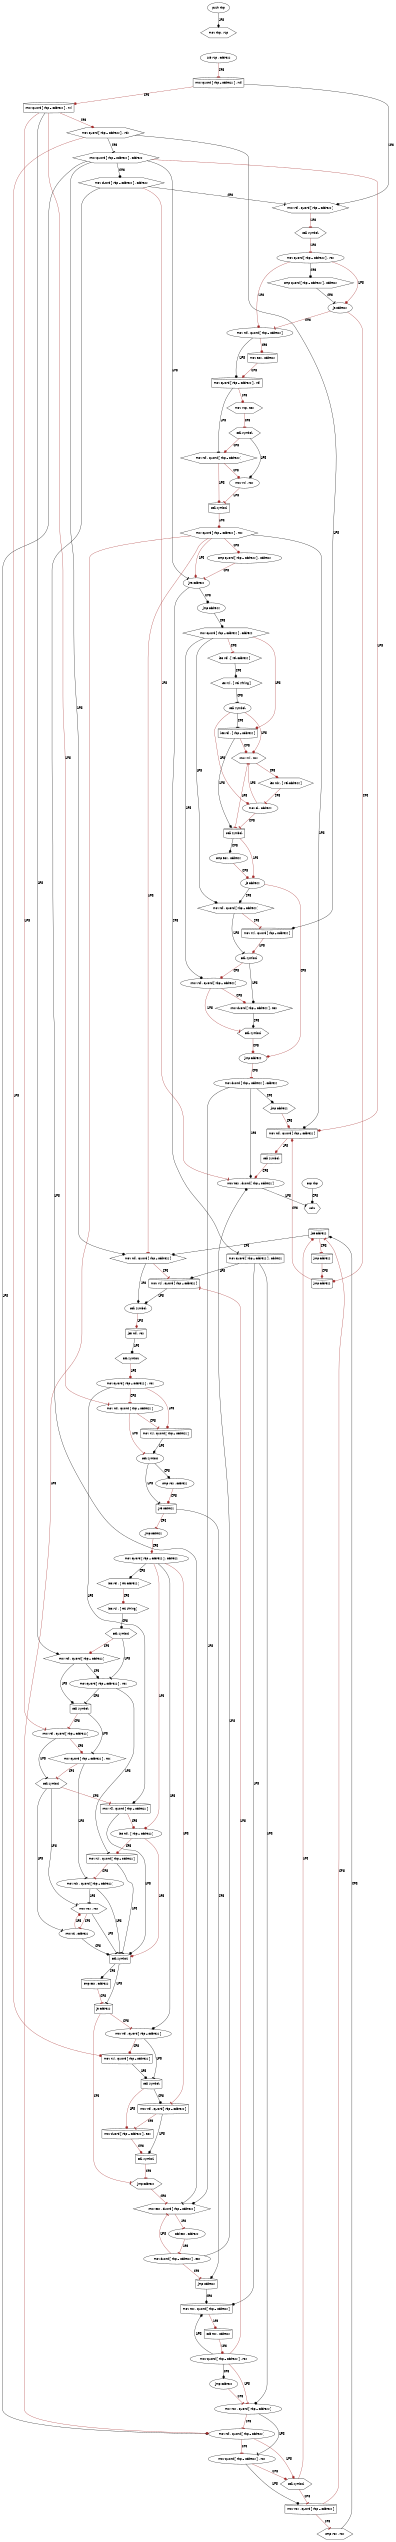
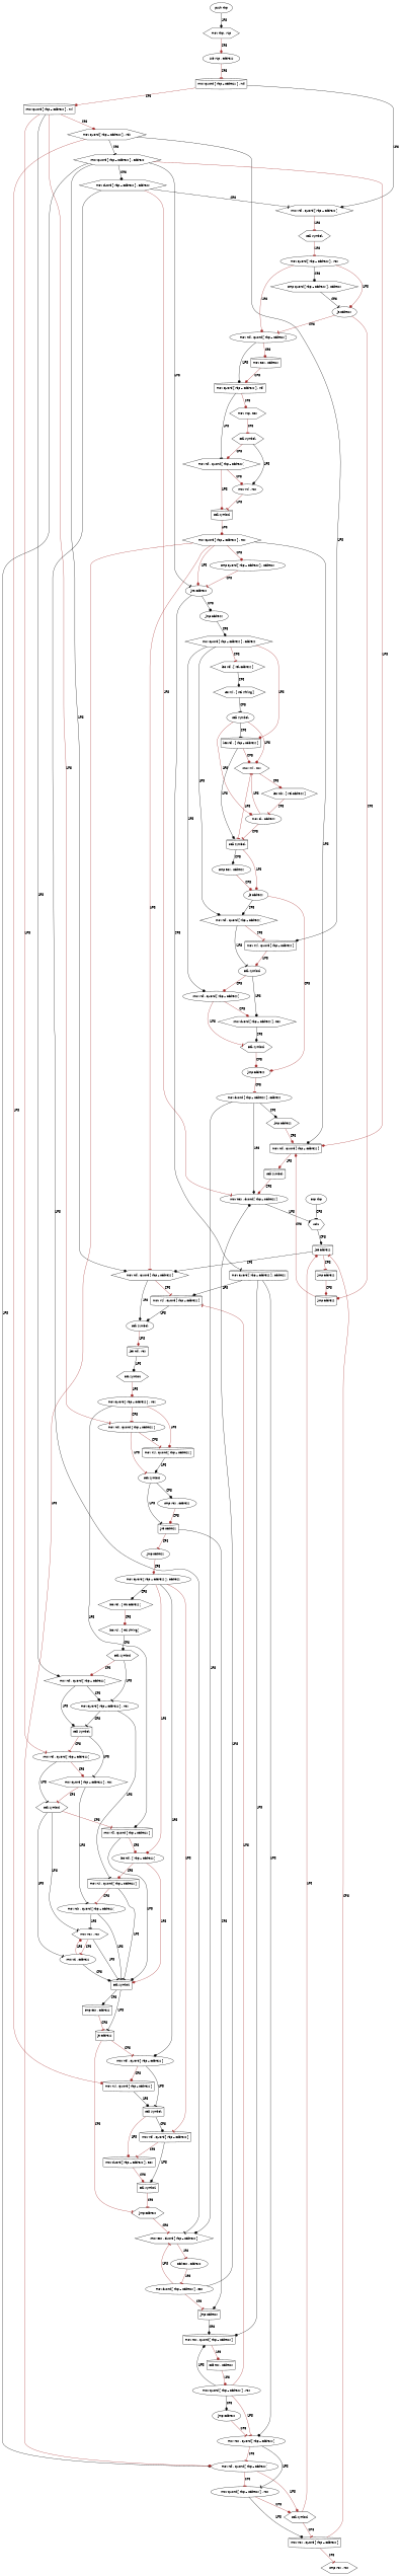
  digraph {
    fontname="Patrick Hand"
    node [fontname="Patrick Hand" shape=ellipse]
    edge [arrowhead=tee color=brown fontname="Patrick Hand"]
    n1 [label="push rbp"]
    n2 [label="mov rbp , rsp" shape=hexagon]
    n3 [label="sub rsp , address"]
    n4 [label="mov qword [ rbp - address ] , rdi" shape=cylinder]
    n5 [label="mov qword [ rbp - address ] , rsi" shape=cylinder]
    n6 [label="mov rdi , qword [ rbp - address ]" shape=hexagon]
    n7 [label="mov qword [ rbp - address ] , rdx" shape=hexagon]
    n8 [label="mov rdi , qword [ rbp - address ]"]
    n9 [label="mov rdi , qword [ rbp - address ]" shape=hexagon]
    n10 [label="mov rdi , qword [ rbp - address ]"]
    n11 [label="call symbol" shape=hexagon]
    n12 [label="mov qword [ rbp - address ] , address" shape=hexagon]
    n13 [label="mov rsi , qword [ rbp - address ]" shape=cylinder]
    n14 [label="mov rsi , qword [ rbp - address ]" shape=cylinder]
    n15 [label="mov rsi , qword [ rbp - address ]" shape=cylinder]
    n16 [label="call symbol"]
    n17 [label="mov qword [ rbp - address ] , rax"]
    n18 [label="call symbol" shape=cylinder]
    n19 [label="mov qword [ rbp - address ] , rax" shape=hexagon]
    n20 [label="call symbol" shape=hexagon]
    n21 [label="mov dword [ rbp - address ] , address" shape=hexagon]
    n22 [label="mov rdi , qword [ rbp - address ]" shape=cylinder]
    n23 [label="jne address"]
    n24 [label="mov rdi , qword [ rbp - address ]" shape=hexagon]
    n25 [label="mov rdi , qword [ rbp - address ]"]
    n26 [label="call symbol"]
    n27 [label="call symbol" shape=cylinder]
    n28 [label="mov eax , dword [ rbp - address ]"]
    n29 [label="mov eax , dword [ rbp - address ]" shape=hexagon]
    n30 [label="call symbol" shape=cylinder]
    n31 [label="mov qword [ rbp - address ] , address" shape=cylinder]
    n32 [label="jmp address"]
    n33 [label="mov rsi , qword [ rbp - address ]" shape=cylinder]
    n34 [label="call symbol"]
    n35 [label="mov qword [ rbp - address ] , rax"]
    n36 [label="call symbol" shape=hexagon]
    n37 [label=retn shape=hexagon]
    n38 [label="add eax , address"]
    n39 [label="mov qword [ rbp - address ] , rax"]
    n40 [label="cmp qword [ rbp - address ] , address" shape=hexagon]
    n41 [label="je address"]
    n42 [label="mov rdi , qword [ rbp - address ]"]
    n43 [label="jmp address" shape=cylinder]
    n44 [label="mov eax , address" shape=cylinder]
    n45 [label="mov qword [ rbp - address ] , rdi" shape=cylinder]
    n46 [label="mov rsp , eax" shape=hexagon]
    n47 [label="mov rdi , qword [ rbp - address ]" shape=hexagon]
    n48 [label="call symbol" shape=hexagon]
    n49 [label="mov rsi , rax"]
    n50 [label="call symbol" shape=cylinder]
    n51 [label="mov qword [ rbp - address ] , rax" shape=hexagon]
    n52 [label="cmp qword [ rbp - address ] , address"]
    n53 [label="mov rax , qword [ rbp - address ]"]
    n54 [label="mov rax , qword [ rbp - address ]" shape=cylinder]
    n55 [label="mov qword [ rbp - address ] , address" shape=hexagon]
    n56 [label="add rax , address" shape=cylinder]
    n57 [label="lea rdi , [ rel address ]" shape=hexagon]
    n58 [label="lea rdi , [ rbp - address ]" shape=cylinder]
    n59 [label="mov rdi , qword [ rbp - address ]" shape=hexagon]
    n60 [label="mov rdi , qword [ rbp - address ]"]
    n61 [label="pop rbp"]
    n62 [label="mov rcx , qword [ rbp - address ]" shape=cylinder]
    n63 [label="lea rsi , [ rel string ]" shape=hexagon]
    n64 [label="mov rsi , rax" shape=hexagon]
    n65 [label="call symbol" shape=cylinder]
    n66 [label="mov dword [ rbp - address ] , eax" shape=hexagon]
    n67 [label="call symbol" shape=hexagon]
    n68 [label="jmp address" shape=cylinder]
    n69 [label="jae rdi , rax" shape=cylinder]
    n70 [label="call symbol" shape=hexagon]
    n71 [label="mov qword [ rbp - address ] , rax"]
    n72 [label="mov r8 , qword [ rbp - address ]" shape=cylinder]
    n73 [label="lea rdi , [ rbp - address ]"]
    n74 [label="call symbol" shape=cylinder]
    n75 [label="cmp rax , address"]
    n76 [label="jne address" shape=cylinder]
    n77 [label="jmp address" shape=cylinder]
    n78 [label="jmp address"]
    n79 [label="mov qword [ rbp - address ] , address"]
    n80 [label="lea rdi , [ rel address ]" shape=hexagon]
    n81 [label="mov rdi , qword [ rbp - address ]"]
    n82 [label="mov rdi , qword [ rbp - address ]" shape=cylinder]
    n83 [label="call symbol"]
    n84 [label="mov al , address"]
    n85 [label="lea rdx , [ rel address ]" shape=hexagon]
    n86 [label="cmp eax , address"]
    n87 [label="je address"]
    n88 [label="jmp address"]
    n89 [label="mov dword [ rbp - address ] , address"]
    n90 [label="jmp address" shape=hexagon]
    n91 [label="mov qword [ rbp - address ] , rax"]
    n92 [label="lea rsi , [ rel string ]" shape=hexagon]
    n93 [label="mov rsi , qword [ rbp - address ]" shape=cylinder]
    n94 [label="mov dword [ rbp - address ] , eax" shape=cylinder]
    n95 [label="call symbol" shape=cylinder]
    n96 [label="jmp address"]
    n97 [label="call symbol" shape=hexagon]
    n98 [label="mov rdx , qword [ rbp - address ]"]
    n99 [label="mov rcx , rax" shape=hexagon]
    n100 [label="mov al , address"]
    n101 [label="cmp eax , address" shape=cylinder]
    n102 [label="je address" shape=cylinder]
    n103 [label="jmp address" shape=hexagon]
    n104 [label="jae address" shape=cylinder]
    n105 [label="cmp rcx , rax" shape=hexagon]
    n106 [label="mov dword [ rbp - address ] , eax"]
    n1 -> n2 [arrowhead=diamond color=black label=DFG]
+   n2 -> n3 [arrowhead=diamond label=CFG]
    n3 -> n4 [label=CFG]
    n4 -> n5 [arrowhead=dot label=CFG]
    n4 -> n6 [arrowhead=diamond color=black label=DFG]
    n5 -> n7 [arrowhead=diamond label=CFG]
    n5 -> n8 [label=DFG]
    n5 -> n9 [arrowhead=diamond color=black label=DFG]
    n5 -> n10 [label=DFG]
    n6 -> n11 [label=DFG]
    n7 -> n12 [color=black label=CFG]
    n7 -> n13 [arrowhead=diamond color=black label=DFG]
    n7 -> n14 [arrowhead=dot label=DFG]
    n8 -> n15 [label=CFG]
    n8 -> n16 [label=DFG]
    n9 -> n17 [arrowhead=diamond color=black label=CFG]
    n9 -> n18 [arrowhead=diamond color=black label=DFG]
    n10 -> n19 [arrowhead=diamond label=CFG]
    n10 -> n20 [color=black label=DFG]
    n11 -> n39 [label=DFG]
    n12 -> n21 [arrowhead=dot color=black label=CFG]
    n12 -> n22 [arrowhead=diamond label=DFG]
    n12 -> n23 [color=black label=DFG]
    n12 -> n24 [arrowhead=dot color=black label=DFG]
    n12 -> n25 [arrowhead=diamond color=black label=DFG]
    n13 -> n26 [arrowhead=diamond label=DFG]
    n14 -> n27 [arrowhead=dot color=black label=DFG]
    n15 -> n16 [arrowhead=diamond color=black label=DFG]
    n16 -> n75 [arrowhead=diamond color=black label=CFG]
    n16 -> n76 [color=black label=DFG]
    n17 -> n18 [color=black label=CFG]
    n17 -> n93 [color=black label=DFG]
    n18 -> n10 [label=CFG]
    n18 -> n19 [color=black label=DFG]
    n19 -> n20 [label=CFG]
    n19 -> n98 [color=black label=DFG]
    n20 -> n72 [label=CFG]
    n20 -> n99 [color=black label=DFG]
    n20 -> n100 [color=black label=DFG]
    n21 -> n6 [color=black label=CFG]
    n21 -> n28 [label=DFG]
    n21 -> n29 [color=black label=DFG]
    n22 -> n30 [arrowhead=diamond label=DFG]
    n23 -> n31 [color=black label=CFG]
    n23 -> n32 [arrowhead=dot color=black label=CFG]
    n24 -> n33 [label=CFG]
    n24 -> n34 [arrowhead=diamond color=black label=DFG]
    n25 -> n35 [label=CFG]
    n25 -> n36 [arrowhead=diamond label=DFG]
    n26 -> n60 [arrowhead=dot label=CFG]
    n26 -> n66 [arrowhead=dot color=black label=DFG]
    n27 -> n82 [arrowhead=dot color=black label=CFG]
    n27 -> n94 [arrowhead=dot label=DFG]
    n28 -> n37 [color=black label=DFG]
    n29 -> n38 [label=DFG]
    n30 -> n28 [arrowhead=diamond label=CFG]
    n31 -> n33 [arrowhead=diamond color=black label=DFG]
    n31 -> n53 [arrowhead=dot color=black label=DFG]
    n31 -> n54 [arrowhead=dot color=black label=DFG]
    n32 -> n55 [arrowhead=diamond color=black label=CFG]
    n33 -> n34 [arrowhead=diamond color=black label=DFG]
    n34 -> n69 [arrowhead=diamond label=DFG]
    n35 -> n36 [arrowhead=diamond label=CFG]
    n35 -> n62 [arrowhead=dot color=black label=DFG]
    n36 -> n62 [label=CFG]
    n36 -> n104 [arrowhead=dot label=DFG]
    n38 -> n106 [label=DFG]
    n39 -> n40 [arrowhead=dot color=black label=CFG]
    n39 -> n41 [arrowhead=dot label=DFG]
    n39 -> n42 [arrowhead=dot label=DFG]
    n40 -> n41 [color=black label=CFG]
    n41 -> n42 [label=CFG]
    n41 -> n43 [arrowhead=dot label=CFG]
    n42 -> n44 [arrowhead=dot label=CFG]
    n42 -> n45 [arrowhead=dot color=black label=DFG]
    n43 -> n22 [arrowhead=diamond label=CFG]
    n44 -> n45 [arrowhead=diamond label=CFG]
    n45 -> n46 [arrowhead=dot label=CFG]
    n45 -> n47 [color=black label=DFG]
    n46 -> n48 [label=CFG]
    n47 -> n49 [arrowhead=dot label=CFG]
    n47 -> n50 [arrowhead=dot label=DFG]
    n48 -> n47 [arrowhead=diamond label=CFG]
    n48 -> n49 [arrowhead=diamond color=black label=DFG]
    n49 -> n50 [label=DFG]
    n50 -> n51 [arrowhead=dot label=DFG]
    n51 -> n22 [arrowhead=dot color=black label=DFG]
    n51 -> n23 [arrowhead=diamond label=DFG]
    n51 -> n24 [label=DFG]
    n51 -> n25 [arrowhead=diamond label=DFG]
    n51 -> n52 [arrowhead=dot label=CFG]
    n52 -> n23 [label=CFG]
    n53 -> n25 [label=CFG]
    n53 -> n35 [color=black label=DFG]
    n54 -> n56 [arrowhead=dot label=DFG]
    n55 -> n57 [label=CFG]
    n55 -> n58 [arrowhead=dot label=DFG]
    n55 -> n59 [arrowhead=diamond color=black label=DFG]
    n55 -> n60 [arrowhead=dot color=black label=DFG]
    n56 -> n91 [arrowhead=dot label=DFG]
    n57 -> n63 [arrowhead=diamond color=black label=CFG]
    n58 -> n64 [arrowhead=dot label=CFG]
    n58 -> n65 [arrowhead=diamond color=black label=DFG]
    n59 -> n13 [label=CFG]
    n59 -> n26 [color=black label=DFG]
    n60 -> n66 [arrowhead=diamond label=CFG]
    n60 -> n67 [label=DFG]
-   n61 -> n37 [arrowhead=dot color=black label=CFG]
+   n61 -> n37 [color=black label=CFG]
    n62 -> n104 [label=CFG]
    n62 -> n105 [label=CFG]
    n63 -> n83 [color=black label=CFG]
    n64 -> n65 [label=DFG]
    n64 -> n85 [arrowhead=diamond label=CFG]
    n65 -> n86 [arrowhead=diamond color=black label=CFG]
    n65 -> n87 [arrowhead=dot label=DFG]
    n66 -> n67 [arrowhead=diamond color=black label=CFG]
    n67 -> n88 [arrowhead=dot label=CFG]
    n68 -> n43 [arrowhead=diamond label=CFG]
    n69 -> n70 [arrowhead=dot color=black label=DFG]
    n70 -> n71 [arrowhead=dot label=DFG]
    n71 -> n8 [label=CFG]
    n71 -> n15 [arrowhead=dot label=DFG]
    n71 -> n72 [arrowhead=diamond color=black label=DFG]
    n72 -> n73 [arrowhead=dot label=CFG]
    n72 -> n74 [arrowhead=dot color=black label=DFG]
    n73 -> n74 [arrowhead=diamond label=DFG]
    n73 -> n93 [arrowhead=dot label=CFG]
    n74 -> n101 [arrowhead=diamond color=black label=CFG]
    n74 -> n102 [color=black label=DFG]
    n75 -> n76 [arrowhead=dot label=CFG]
    n76 -> n77 [arrowhead=diamond color=black label=CFG]
    n76 -> n78 [label=CFG]
    n77 -> n54 [arrowhead=diamond color=black label=CFG]
    n78 -> n79 [arrowhead=diamond label=CFG]
    n79 -> n73 [arrowhead=dot label=DFG]
    n79 -> n80 [arrowhead=diamond color=black label=CFG]
    n79 -> n81 [arrowhead=diamond color=black label=DFG]
    n79 -> n82 [label=DFG]
    n80 -> n92 [arrowhead=dot label=CFG]
    n81 -> n14 [arrowhead=dot label=CFG]
    n81 -> n27 [color=black label=DFG]
    n82 -> n94 [label=CFG]
    n82 -> n95 [arrowhead=diamond color=black label=DFG]
    n83 -> n58 [color=black label=CFG]
    n83 -> n64 [arrowhead=dot label=DFG]
    n83 -> n84 [arrowhead=diamond label=DFG]
    n84 -> n64 [label=DFG]
    n84 -> n65 [label=CFG]
    n85 -> n84 [label=CFG]
    n86 -> n87 [arrowhead=dot label=CFG]
    n87 -> n59 [arrowhead=diamond color=black label=CFG]
    n87 -> n88 [arrowhead=diamond label=CFG]
    n88 -> n89 [label=CFG]
    n89 -> n28 [arrowhead=diamond color=black label=DFG]
    n89 -> n29 [arrowhead=diamond color=black label=DFG]
    n89 -> n90 [arrowhead=diamond color=black label=CFG]
    n90 -> n22 [arrowhead=diamond label=CFG]
    n91 -> n33 [label=DFG]
    n91 -> n53 [label=DFG]
    n91 -> n54 [arrowhead=diamond color=black label=DFG]
    n91 -> n96 [arrowhead=diamond color=black label=CFG]
    n92 -> n97 [arrowhead=dot color=black label=CFG]
    n93 -> n74 [color=black label=DFG]
    n93 -> n98 [label=CFG]
    n94 -> n95 [arrowhead=diamond label=CFG]
    n95 -> n103 [label=CFG]
    n96 -> n53 [label=CFG]
    n97 -> n9 [arrowhead=dot label=CFG]
    n97 -> n17 [color=black label=DFG]
    n98 -> n74 [color=black label=DFG]
    n98 -> n99 [color=black label=DFG]
    n99 -> n74 [color=black label=DFG]
    n99 -> n100 [label=CFG]
    n100 -> n74 [arrowhead=diamond color=black label=CFG]
    n100 -> n99 [arrowhead=dot label=DFG]
    n101 -> n102 [label=CFG]
    n102 -> n81 [label=CFG]
    n102 -> n103 [label=CFG]
    n103 -> n29 [label=CFG]
    n104 -> n24 [arrowhead=dot color=black label=CFG]
    n104 -> n68 [label=CFG]
-   n105 -> n104 [arrowhead=diamond color=black label=CFG]
+   n37 -> n104 [arrowhead=diamond color=black label=CFG]
    n106 -> n28 [arrowhead=dot color=black label=DFG]
    n106 -> n29 [label=DFG]
    n106 -> n77 [label=CFG]
  }
